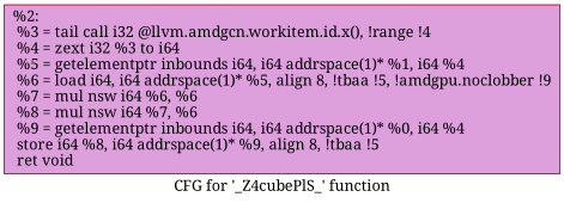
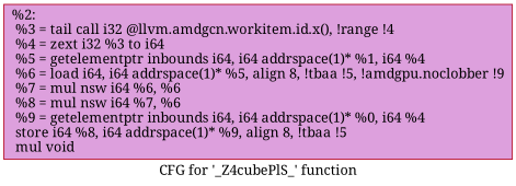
  digraph {
    label="CFG for '_Z4cubePlS_' function"
    fontname="Noto Serif"
-   n1 [color="#b70d28ff" fillcolor=plum label="{%2:\l  %3 = tail call i32 @llvm.amdgcn.workitem.id.x(), !range !4\l  %4 = zext i32 %3 to i64\l  %5 = getelementptr inbounds i64, i64 addrspace(1)* %1, i64 %4\l  %6 = load i64, i64 addrspace(1)* %5, align 8, !tbaa !5, !amdgpu.noclobber !9\l  %7 = mul nsw i64 %6, %6\l  %8 = mul nsw i64 %7, %6\l  %9 = getelementptr inbounds i64, i64 addrspace(1)* %0, i64 %4\l  store i64 %8, i64 addrspace(1)* %9, align 8, !tbaa !5\l  ret void\l}" shape=record style=filled fontname="Noto Serif"]
+   n1 [color="#b70d28ff" fillcolor=plum label="{%2:\l  %3 = tail call i32 @llvm.amdgcn.workitem.id.x(), !range !4\l  %4 = zext i32 %3 to i64\l  %5 = getelementptr inbounds i64, i64 addrspace(1)* %1, i64 %4\l  %6 = load i64, i64 addrspace(1)* %5, align 8, !tbaa !5, !amdgpu.noclobber !9\l  %7 = mul nsw i64 %6, %6\l  %8 = mul nsw i64 %7, %6\l  %9 = getelementptr inbounds i64, i64 addrspace(1)* %0, i64 %4\l  store i64 %8, i64 addrspace(1)* %9, align 8, !tbaa !5\l  mul void\l}" shape=record style=filled fontname="Noto Serif"]
  }
